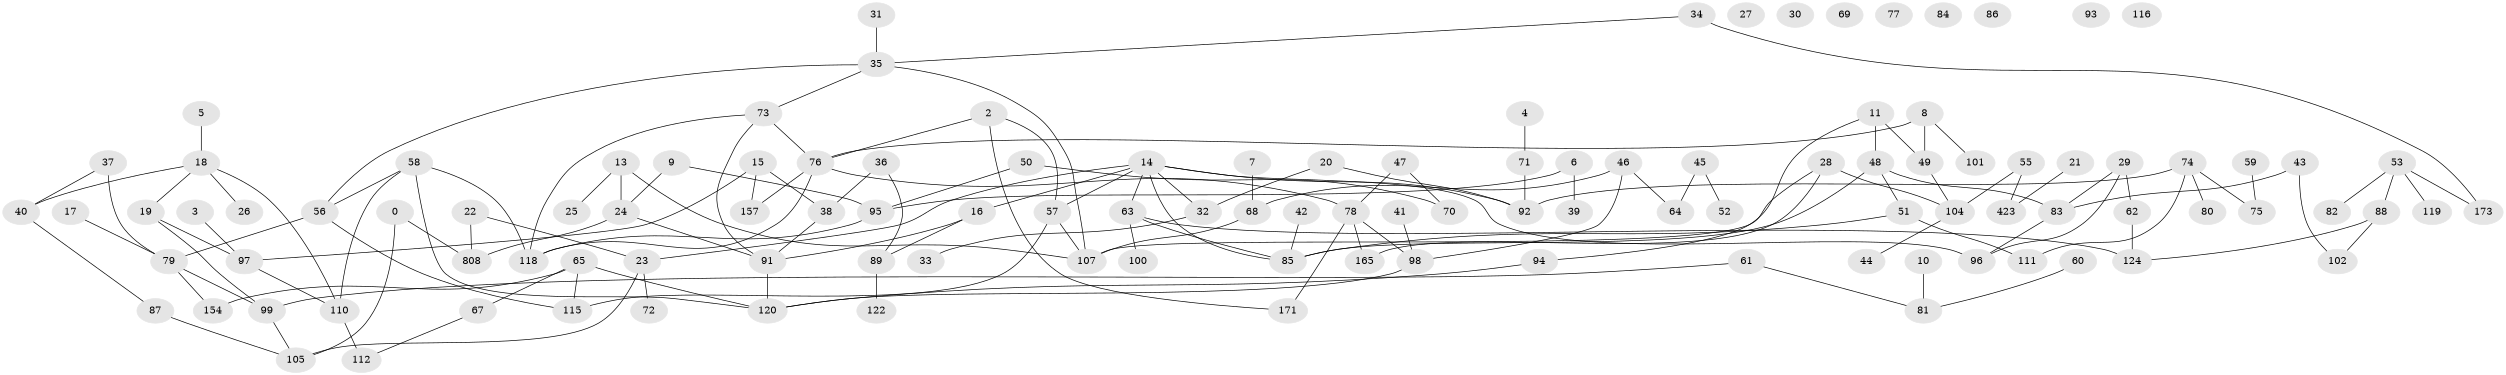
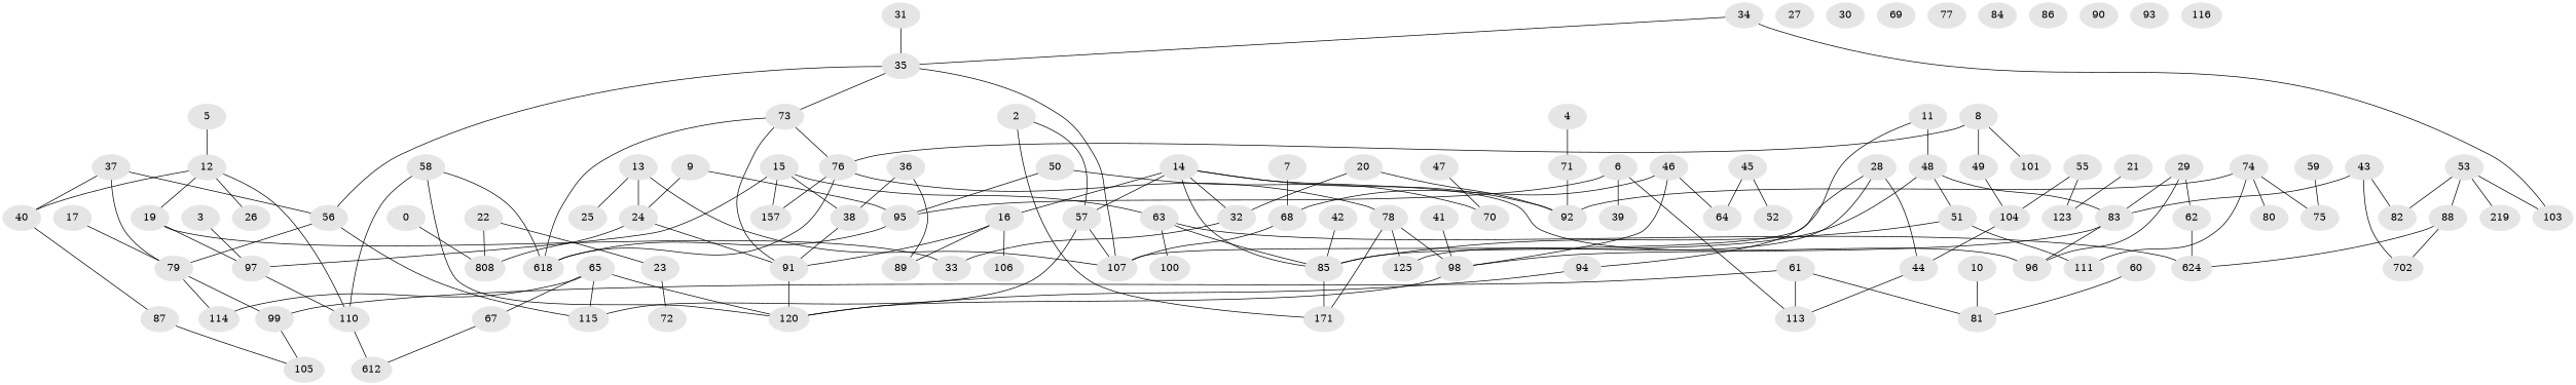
  graph {
    node [color=gray90 style=filled]
    n1 [label=0]
    105
    n3 [label=808]
    2
    57
    76
    n7 [label=171]
    107
    115
-   118
+   118 [label=618]
    n11 [label=157]
    78
    3
    97
    110
    4
    71
    92
    5
-   18
+   18 [label=12]
    19
    26
    40
    6
    39
    95
+   113
    7
    68
    8
    49
    101
    104
    9
    24
    91
    10
    81
    11
    48
    94
    85
    83
    51
    120
    13
    25
    14
    16
    23
    32
    96
    89
+   106
    72
    33
    15
    38
    63
-   124
+   124 [label=624]
    100
-   122
    17
    79
    99
-   114 [label=154]
+   114
    87
-   112
+   112 [label=612]
    20
    21
-   123 [label=423]
+   123
    22
    27
    28
-   125 [label=165]
+   125
    44
    29
    62
    98
    30
    31
    35
    56
    73
    34
-   103 [label=173]
+   103
    36
    37
    41
    42
    43
-   102
+   102 [label=702]
    82
    45
    52
    64
    46
    47
    70
    111
    50
    53
    88
-   119
+   119 [label=219]
    55
    58
    59
    75
    60
    61
    65
    67
    69
    74
    80
    77
    84
    86
+   90
    93
    116
-   n1 -- 105
    n1 -- n3
    2 -- 57
-   2 -- 76
    2 -- n7
    57 -- 107
    57 -- 115
    76 -- 118
    76 -- n11
    76 -- 78
    78 -- n7
    78 -- 125
    78 -- 98
    3 -- 97
    97 -- 110
    110 -- 112
    4 -- 71
    71 -- 92
    5 -- 18
    18 -- 110
    18 -- 19
    18 -- 26
    18 -- 40
    19 -- 97
-   19 -- 99
+   19 -- 33
    40 -- 87
    6 -- 39
    6 -- 95
+   6 -- 113
    95 -- 118
    7 -- 68
    68 -- 107
    8 -- 76
    8 -- 49
    8 -- 101
    49 -- 104
    104 -- 44
    9 -- 95
    9 -- 24
    24 -- n3
    24 -- 91
    91 -- 120
    10 -- 81
-   11 -- 49
    11 -- 48
    11 -- 94
    48 -- 85
    48 -- 83
    48 -- 51
    94 -- 120
+   85 -- n7
    83 -- 96
+   83 -- 98
    51 -- 85
    51 -- 111
    13 -- 107
    13 -- 24
    13 -- 25
    14 -- 57
    14 -- 92
    14 -- 85
    14 -- 16
-   14 -- 23
    14 -- 32
    14 -- 96
    16 -- 91
    16 -- 89
-   23 -- 105
+   16 -- 106
    23 -- 72
    32 -- 33
-   89 -- 122
    15 -- n11
    15 -- 97
    15 -- 38
-   14 -- 63
+   15 -- 63
    38 -- 91
    63 -- 85
    63 -- 124
    63 -- 100
    17 -- 79
    79 -- 99
    79 -- 114
    99 -- 105
    87 -- 105
    20 -- 92
    20 -- 32
    21 -- 123
    22 -- n3
    22 -- 23
    28 -- 107
-   28 -- 104
+   28 -- 44
    28 -- 125
+   44 -- 113
    29 -- 83
    29 -- 96
    29 -- 62
    62 -- 124
    98 -- 120
    31 -- 35
    35 -- 107
    35 -- 56
    35 -- 73
    56 -- 115
    56 -- 79
    73 -- 76
    73 -- 118
    73 -- 91
    34 -- 35
    34 -- 103
    36 -- 89
    36 -- 38
    37 -- 40
    37 -- 79
-   58 -- 56
+   37 -- 56
    41 -- 98
    42 -- 85
    43 -- 83
    43 -- 102
+   43 -- 82
    45 -- 52
    45 -- 64
    46 -- 68
    46 -- 98
    46 -- 64
-   47 -- 78
    47 -- 70
    50 -- 95
    50 -- 70
    53 -- 103
    53 -- 82
    53 -- 88
    53 -- 119
    88 -- 124
    88 -- 102
    55 -- 104
    55 -- 123
    58 -- 118
    58 -- 110
    58 -- 120
    59 -- 75
    60 -- 81
+   61 -- 113
    61 -- 81
    61 -- 99
    65 -- 115
    65 -- 120
    65 -- 114
    65 -- 67
    67 -- 112
    74 -- 92
    74 -- 111
    74 -- 75
    74 -- 80
  }
